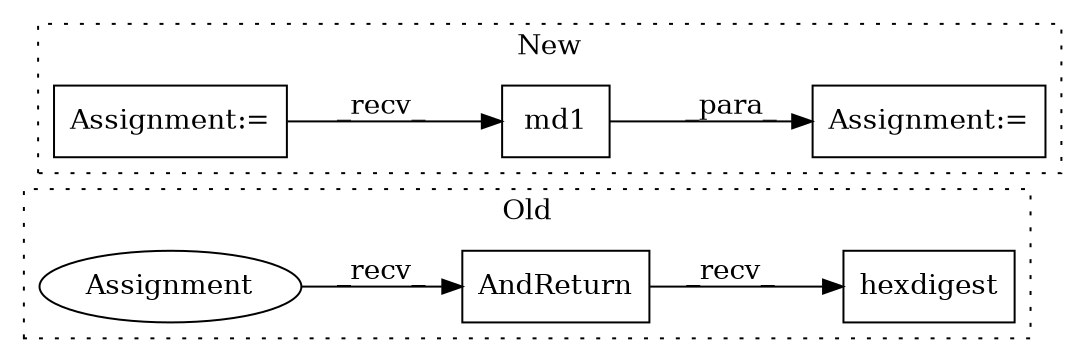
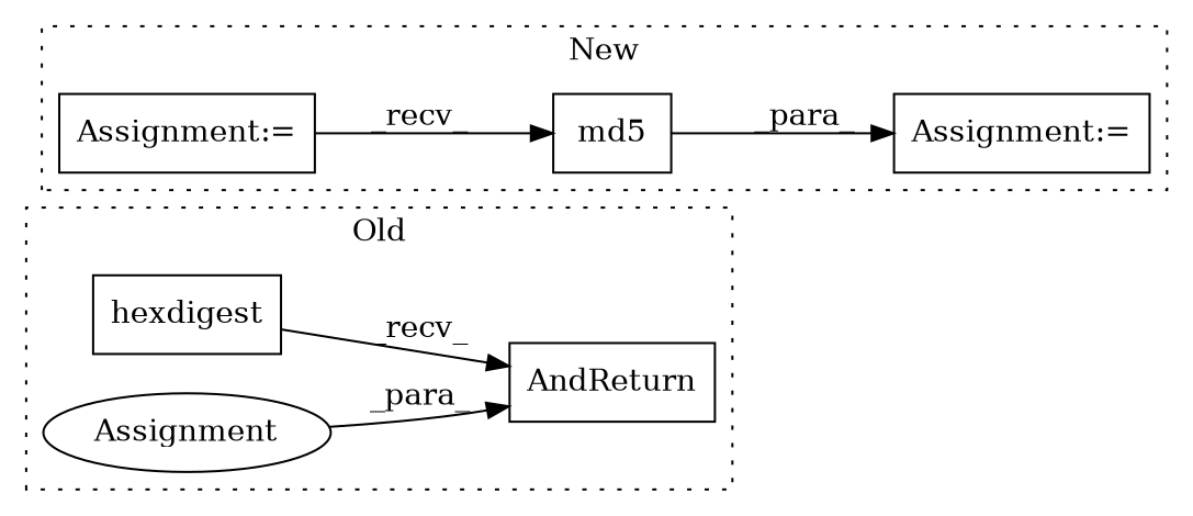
  digraph {
    rankdir=LR
    node [a=32 shape=box]
    n1 [l=11 label=hexdigest s=4838]
    n2 [l="10,1" label=AndReturn s="4850,4864"]
    n3 [a=45 l=4 label=Assignment s=4860 shape=ellipse]
-   n4 [l=5 label=md1 s=5421]
+   n4 [l=5 label=md5 s=5421]
    n5 [a=7 l=1 label="Assignment:=" s=5402]
    n6 [a=7 l=7 label="Assignment:=" s=5300]
    subgraph cluster_1 {
      label=Old
      style=dotted
      n1
      n2
      n3
    }
    subgraph cluster_2 {
      label=New
      style=dotted
      n4
      n5
      n6
    }
-   n2 -> n1 [label=_recv_]
-   n3 -> n2 [label=_recv_]
+   n1 -> n2 [label=_recv_]
+   n3 -> n2 [label=_para_]
    n4 -> n5 [label=_para_]
    n6 -> n4 [label=_recv_]
  }
